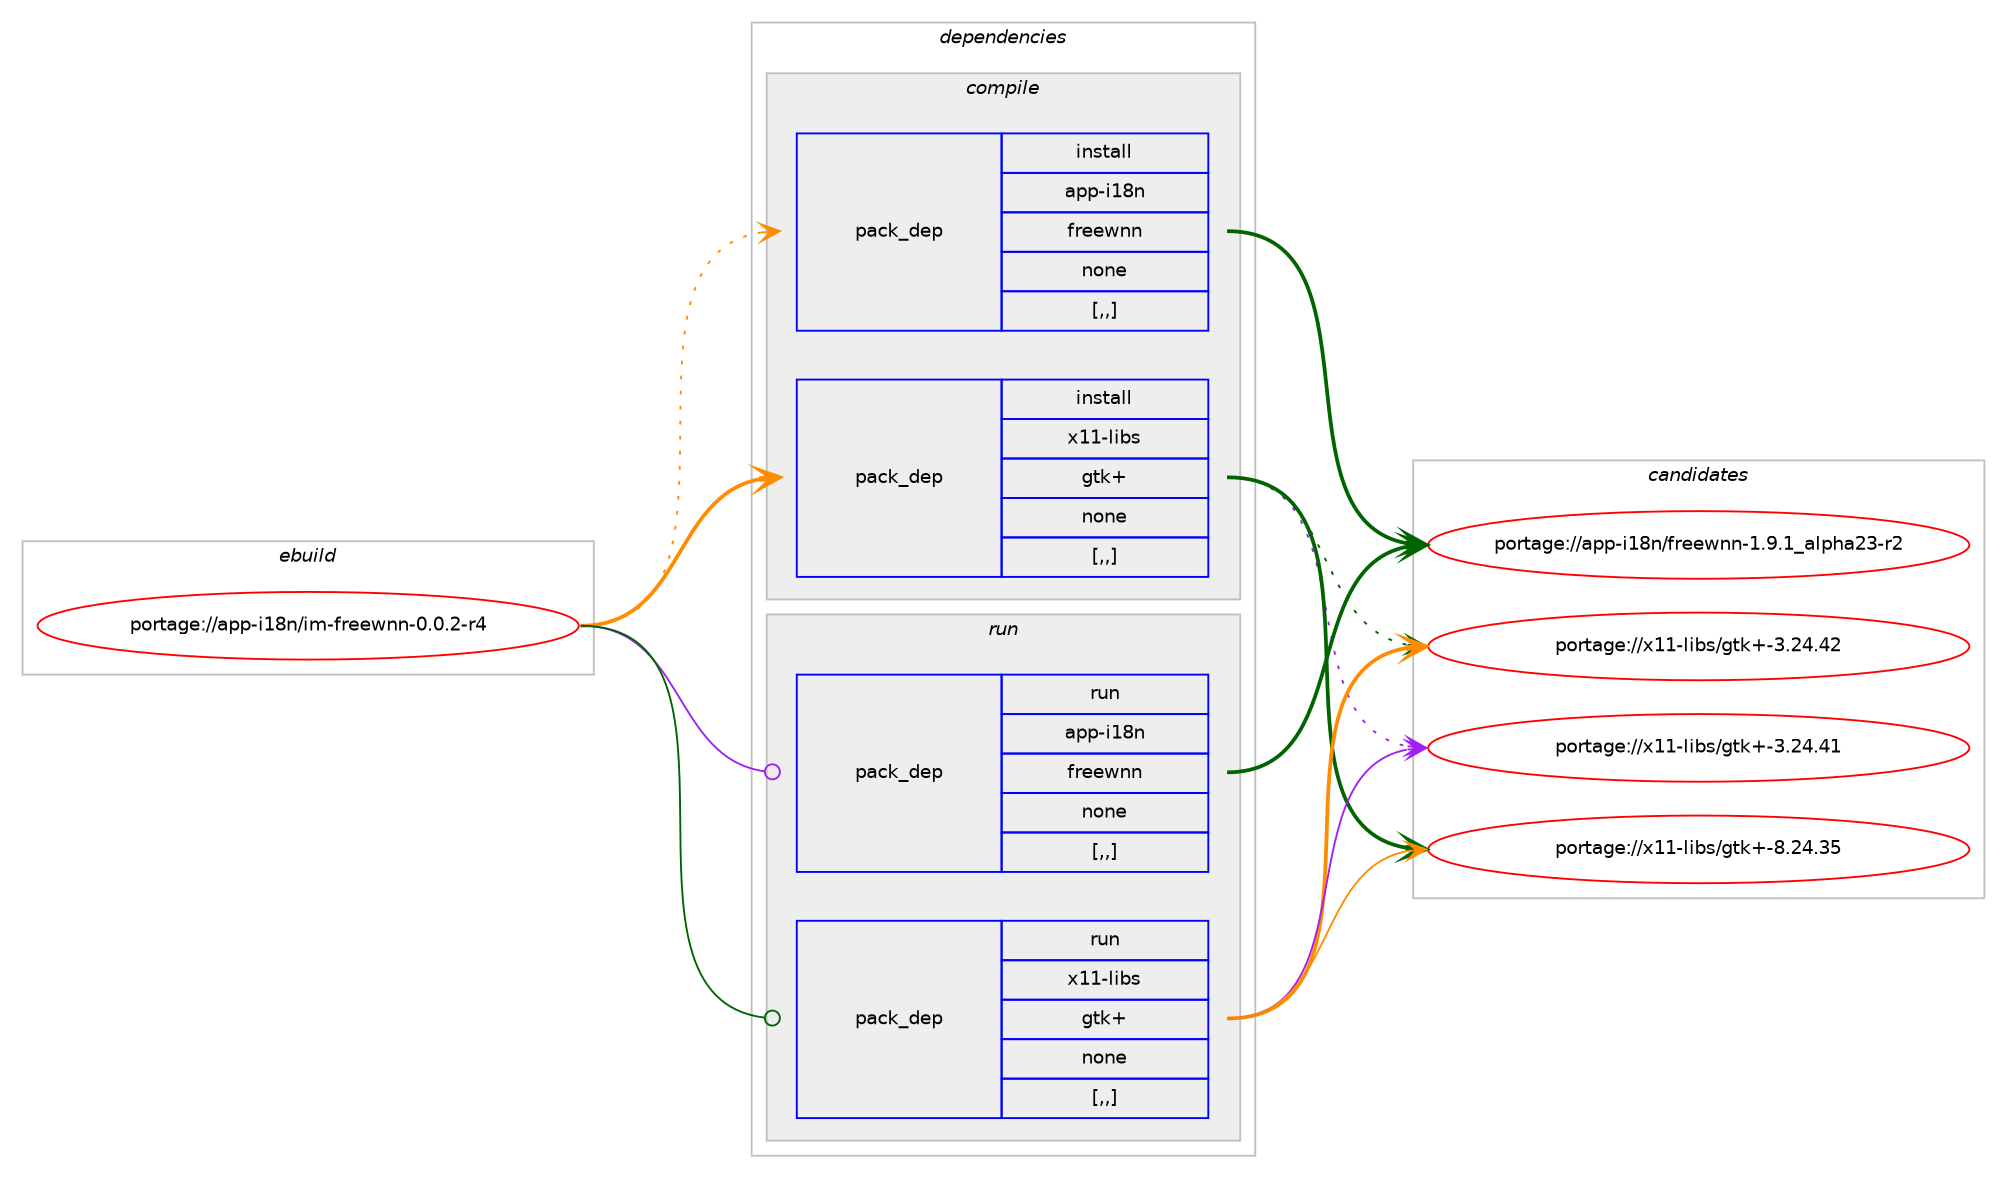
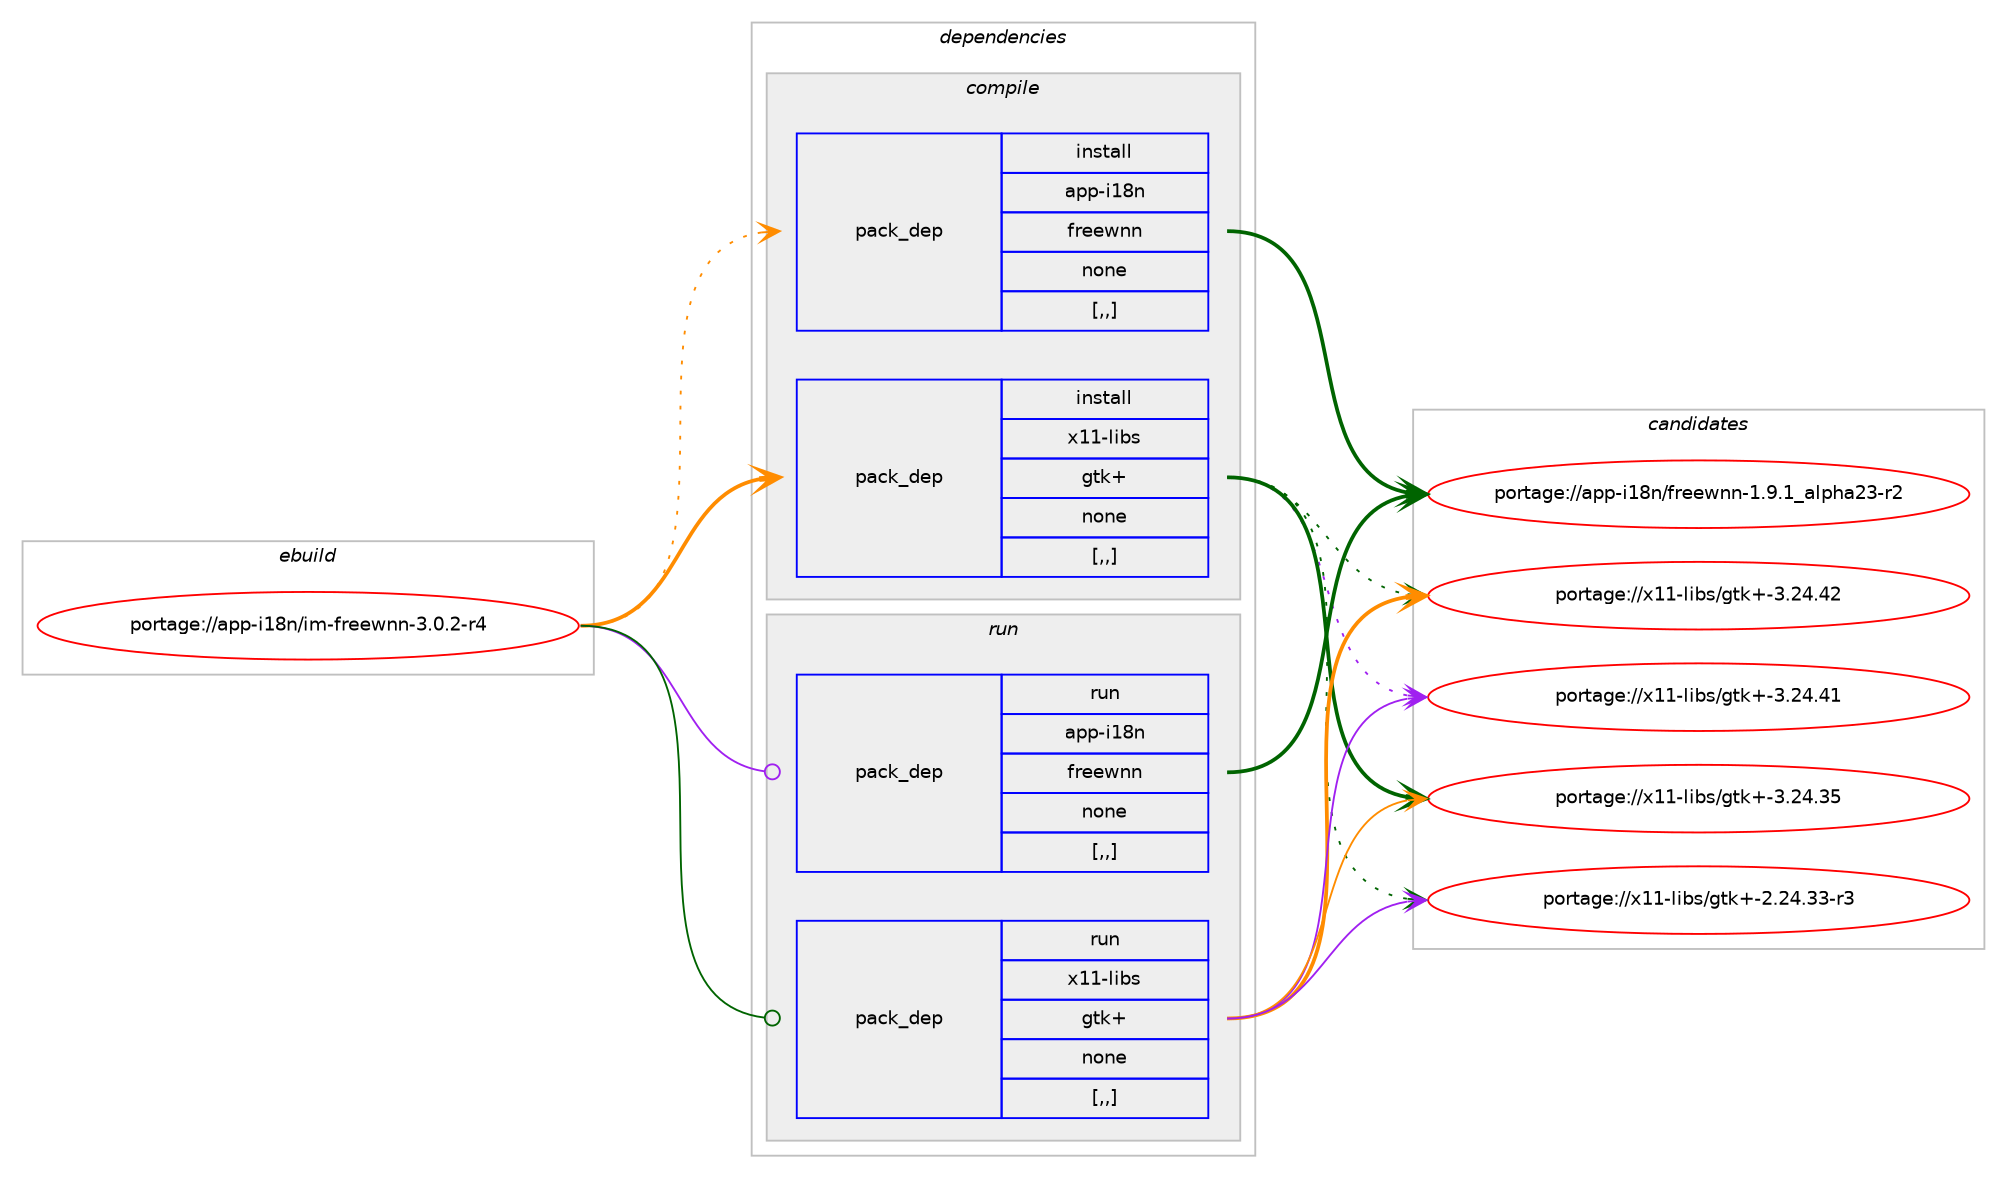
  digraph {
    compound=true
    concentrate=true
    fontname=Helvetica
    fontsize=10
    newrank=true
    rankdir=LR
    ranksep=1.5
    node [color=red fontname=Helvetica fontsize=10]
    edge [arrowhead=vee color=darkgreen headport=w style=bold tailport=e weight=100]
-   n1 [label="portage://app-i18n/im-freewnn-0.0.2-r4" width=4]
+   n1 [label="portage://app-i18n/im-freewnn-3.0.2-r4" width=4]
    n2 [color=blue label=<<TABLE BORDER="0" CELLBORDER="1" CELLSPACING="0" CELLPADDING="4" WIDTH="220"><TR><TD ROWSPAN="6" CELLPADDING="30">pack_dep</TD></TR><TR><TD WIDTH="110">install</TD></TR><TR><TD>app-i18n</TD></TR><TR><TD>freewnn</TD></TR><TR><TD>none</TD></TR><TR><TD>[,,]</TD></TR></TABLE>> shape=none]
    n3 [color=blue label=<<TABLE BORDER="0" CELLBORDER="1" CELLSPACING="0" CELLPADDING="4" WIDTH="220"><TR><TD ROWSPAN="6" CELLPADDING="30">pack_dep</TD></TR><TR><TD WIDTH="110">install</TD></TR><TR><TD>x11-libs</TD></TR><TR><TD>gtk+</TD></TR><TR><TD>none</TD></TR><TR><TD>[,,]</TD></TR></TABLE>> shape=none]
    n4 [color=blue label=<<TABLE BORDER="0" CELLBORDER="1" CELLSPACING="0" CELLPADDING="4" WIDTH="220"><TR><TD ROWSPAN="6" CELLPADDING="30">pack_dep</TD></TR><TR><TD WIDTH="110">run</TD></TR><TR><TD>app-i18n</TD></TR><TR><TD>freewnn</TD></TR><TR><TD>none</TD></TR><TR><TD>[,,]</TD></TR></TABLE>> shape=none]
    n5 [color=blue label=<<TABLE BORDER="0" CELLBORDER="1" CELLSPACING="0" CELLPADDING="4" WIDTH="220"><TR><TD ROWSPAN="6" CELLPADDING="30">pack_dep</TD></TR><TR><TD WIDTH="110">run</TD></TR><TR><TD>x11-libs</TD></TR><TR><TD>gtk+</TD></TR><TR><TD>none</TD></TR><TR><TD>[,,]</TD></TR></TABLE>> shape=none]
    n6 [label="portage://app-i18n/freewnn-1.9.1_alpha23-r2" width=4]
    n7 [label="portage://x11-libs/gtk+-3.24.42" width=4]
    n8 [label="portage://x11-libs/gtk+-3.24.41" width=4]
-   n9 [label="portage://x11-libs/gtk+-8.24.35" width=4]
+   n9 [label="portage://x11-libs/gtk+-3.24.35" width=4]
+   n10 [label="portage://x11-libs/gtk+-2.24.33-r3" width=4]
    subgraph cluster_1 {
      color=gray
      label=<<i>ebuild</i>>
      n1
    }
    subgraph cluster_2 {
      color=gray
      label=<<i>dependencies</i>>
      subgraph cluster_3 {
        color=gray
        fillcolor="#eeeeee"
        label=<<i>compile</i>>
        style=filled
        subgraph sub_4 {
          color=gray
          fillcolor="#eeeeee"
          label=<<i>compile</i>>
          style=filled
          n2
        }
        subgraph sub_5 {
          color=gray
          fillcolor="#eeeeee"
          label=<<i>compile</i>>
          style=filled
          n3
        }
      }
      subgraph cluster_6 {
        color=gray
        fillcolor="#eeeeee"
        label=<<i>compile and run</i>>
        style=filled
      }
      subgraph cluster_7 {
        color=gray
        fillcolor="#eeeeee"
        label=<<i>run</i>>
        style=filled
        subgraph sub_8 {
          color=gray
          fillcolor="#eeeeee"
          label=<<i>run</i>>
          style=filled
          n4
        }
        subgraph sub_9 {
          color=gray
          fillcolor="#eeeeee"
          label=<<i>run</i>>
          style=filled
          n5
        }
      }
    }
    subgraph cluster_10 {
      color=gray
      label=<<i>candidates</i>>
      rank=same
      subgraph sub_11 {
        color=black
        label=<<i>candidates</i>>
        nodesep=1
        rank=same
        n6
      }
      subgraph sub_12 {
        color=black
        label=<<i>candidates</i>>
        nodesep=1
        rank=same
        n7
        n8
        n9
+       n10
      }
      subgraph sub_13 {
        color=black
        label=<<i>candidates</i>>
        nodesep=1
        rank=same
        n6
      }
      subgraph sub_14 {
        color=black
        label=<<i>candidates</i>>
        nodesep=1
        rank=same
        n7
        n8
        n9
+       n10
      }
    }
    n1 -> n2 [color=darkorange style=dotted weight=20]
    n1 -> n3 [color=darkorange weight=20]
    n1 -> n4 [arrowhead=odot color=purple style=solid weight=20]
    n1 -> n5 [arrowhead=odot style=solid weight=20]
    n2 -> n6
    n3 -> n7 [style=dotted]
    n3 -> n8 [color=purple style=dotted]
    n3 -> n9
+   n3 -> n10 [style=dotted]
    n4 -> n6
    n5 -> n7 [color=darkorange]
    n5 -> n8 [color=purple style=solid]
    n5 -> n9 [color=darkorange style=solid]
+   n5 -> n10 [color=purple style=solid]
  }
